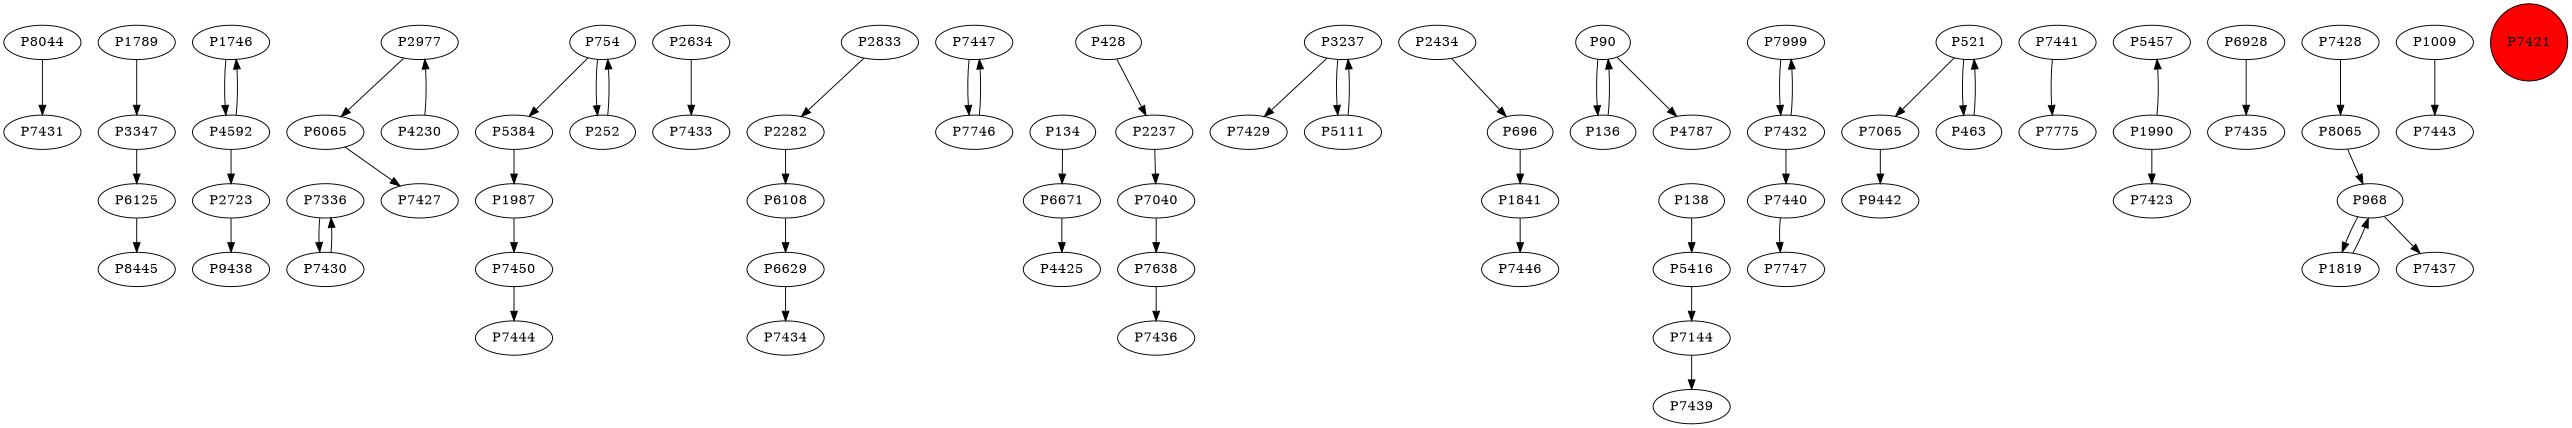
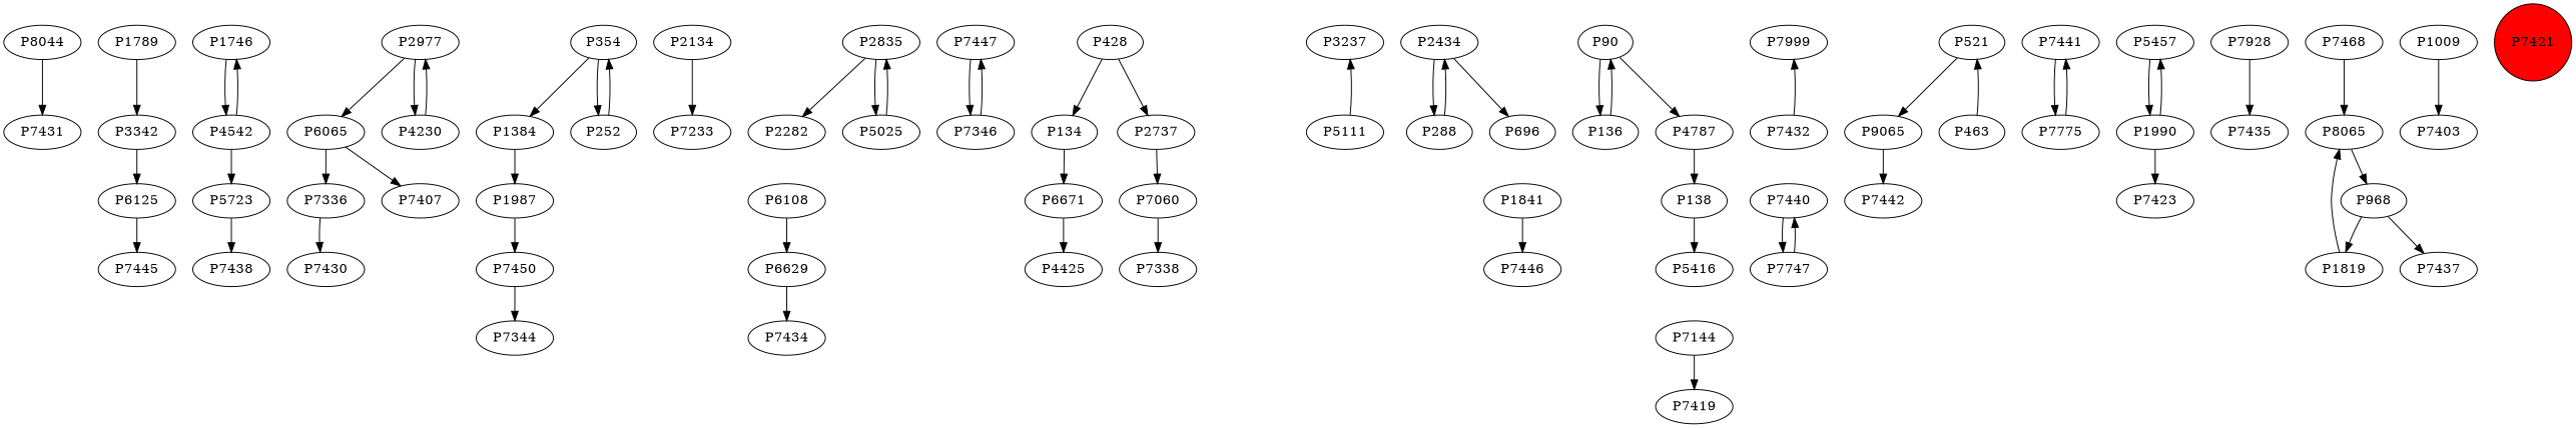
  digraph {
    P8044
    P7431
    P6125
-   P7445 [label=P8445]
+   P7445
    P1746
-   P4542 [label=P4592]
-   P5723 [label=P2723]
-   P7438 [label=P9438]
+   P4542
+   P5723
+   P7438
    P7336
    P7430
    P2977
    P6065
    P4230
-   P7427
-   P754
-   P1384 [label=P5384]
+   P7427 [label=P7407]
+   P754 [label=P354]
+   P1384
    n17 [label=P252]
    P1987
    P7450
-   P2634
-   P7433
-   P7444
-   P2833
+   P2634 [label=P2134]
+   P7433 [label=P7233]
+   P7444 [label=P7344]
+   P2833 [label=P2835]
    P2282
+   P5025
    P6108
    P6629
    P7447
-   P7746
+   P7746 [label=P7346]
    P134
    P6671
    n32 [label=P4425]
-   P7638
-   P7436
+   P7638 [label=P7338]
    P7434
    P1789
-   P3342 [label=P3347]
+   P3342
    P3237
-   P7429
    P5111
    P1841
    P7446
    P90
    P136
    P4787
    P138
    P7999
    P7432
    P7440
    P7747
    P521
-   P7065
+   P7065 [label=P9065]
    P463
-   P7442 [label=P9442]
+   P7442
    P7144
-   P7439
+   P7439 [label=P7419]
    P7441
    P7775
    P5457
    P1990
    P7423
-   P7060 [label=P7040]
-   P7928 [label=P6928]
+   P7060
+   P7928
    P7435
    P5416
    P8065
    P968
-   P7428
+   P7428 [label=P7468]
    P428
-   P2737 [label=P2237]
+   P2737
    P1819
    P7437
+   P288
    P2434
    P696
    P1009
-   P7443
+   P7443 [label=P7403]
    P7421 [fillcolor=red shape=circle style=filled]
    P8044 -> P7431
    P6125 -> P7445
    P1746 -> P4542
    P4542 -> P1746
    P4542 -> P5723
    P5723 -> P7438
    P7336 -> P7430
-   P7430 -> P7336
+   P6065 -> P7336
    P2977 -> P6065
+   P2977 -> P4230
    P6065 -> P7427
    P4230 -> P2977
    P754 -> P1384
    P754 -> n17
    P1384 -> P1987
    n17 -> P754
    P1987 -> P7450
    P7450 -> P7444
    P2634 -> P7433
    P2833 -> P2282
-   P2282 -> P6108
+   P2833 -> P5025
+   P5025 -> P2833
    P6108 -> P6629
    P6629 -> P7434
    P7447 -> P7746
    P7746 -> P7447
    P134 -> P6671
    P6671 -> n32
-   P7638 -> P7436
    P1789 -> P3342
    P3342 -> P6125
-   P3237 -> P7429
-   P3237 -> P5111
    P5111 -> P3237
    P1841 -> P7446
    P90 -> P136
    P90 -> P4787
    P136 -> P90
+   P4787 -> P138
    P138 -> P5416
-   P7999 -> P7432
    P7432 -> P7999
    P7440 -> P7747
-   P7432 -> P7440
+   P7747 -> P7440
    P521 -> P7065
-   P521 -> P463
    P7065 -> P7442
    P463 -> P521
    P7144 -> P7439
    P7441 -> P7775
+   P7775 -> P7441
+   P5457 -> P1990
    P1990 -> P5457
    P1990 -> P7423
    P7060 -> P7638
    P7928 -> P7435
-   P5416 -> P7144
    P8065 -> P968
    P968 -> P1819
    P968 -> P7437
    P7428 -> P8065
+   P428 -> P134
    P428 -> P2737
    P2737 -> P7060
-   P1819 -> P968
+   P1819 -> P8065
+   P288 -> P2434
+   P2434 -> P288
    P2434 -> P696
-   P696 -> P1841
    P1009 -> P7443
  }
